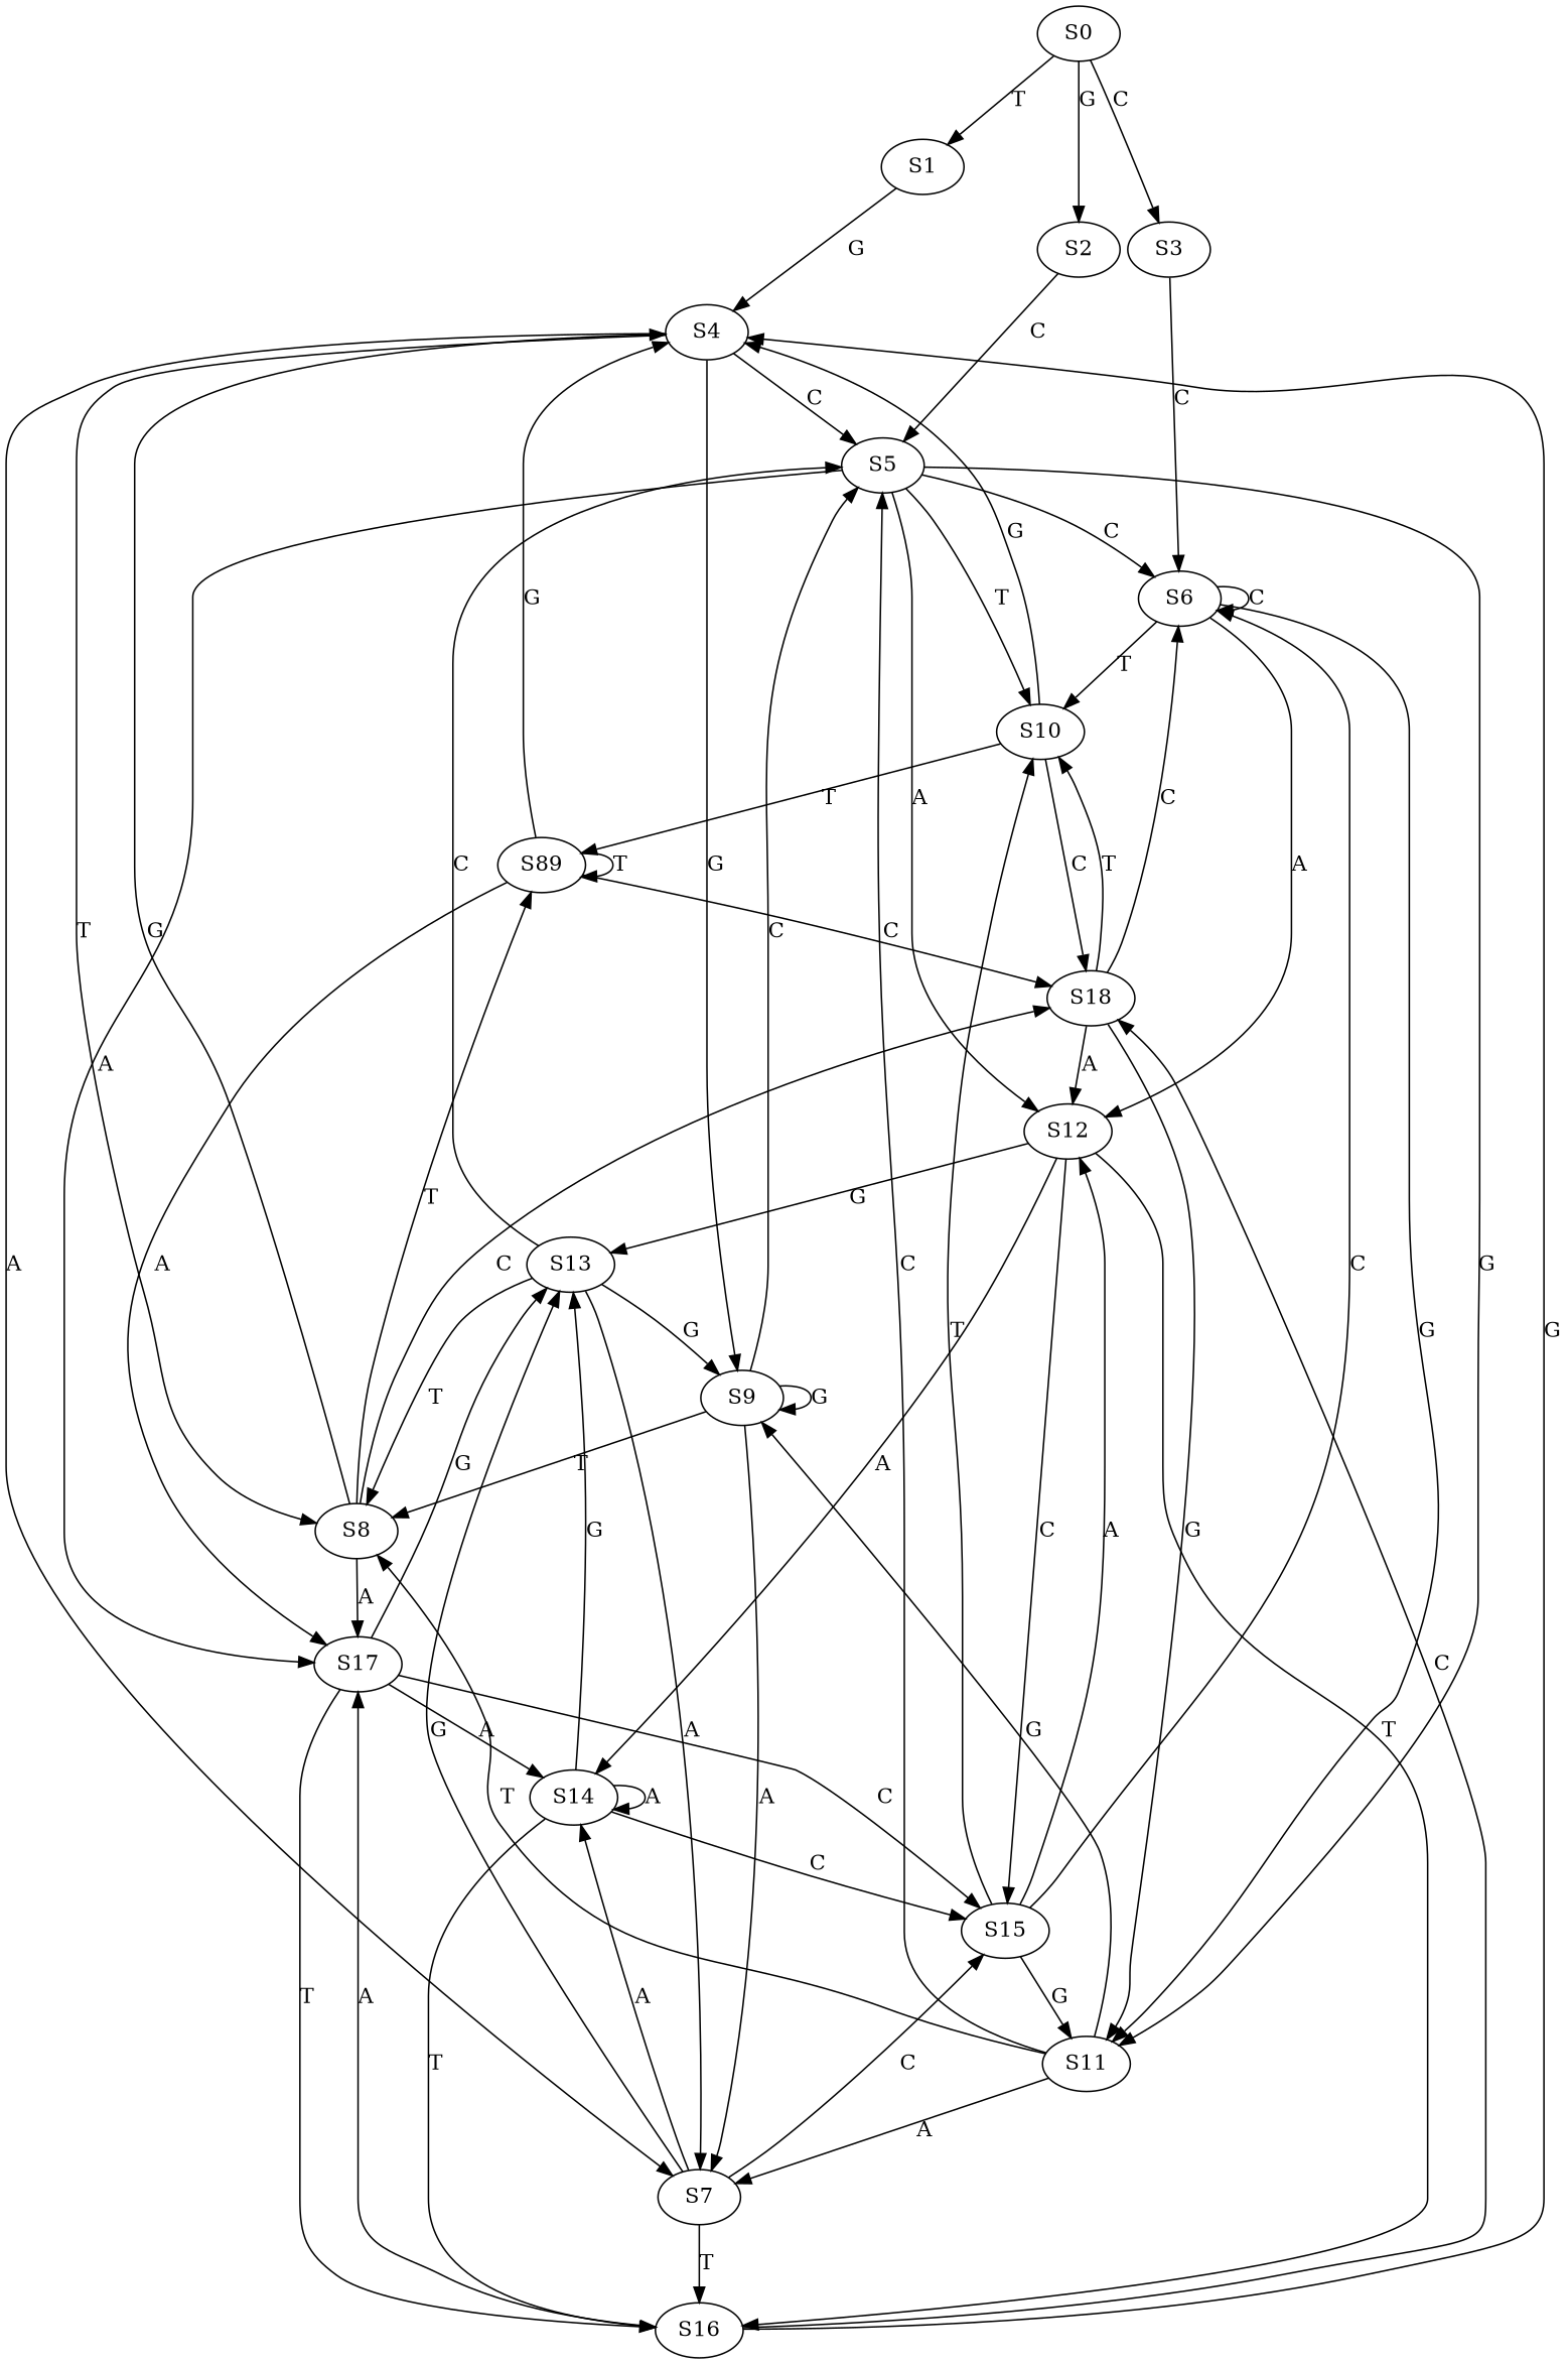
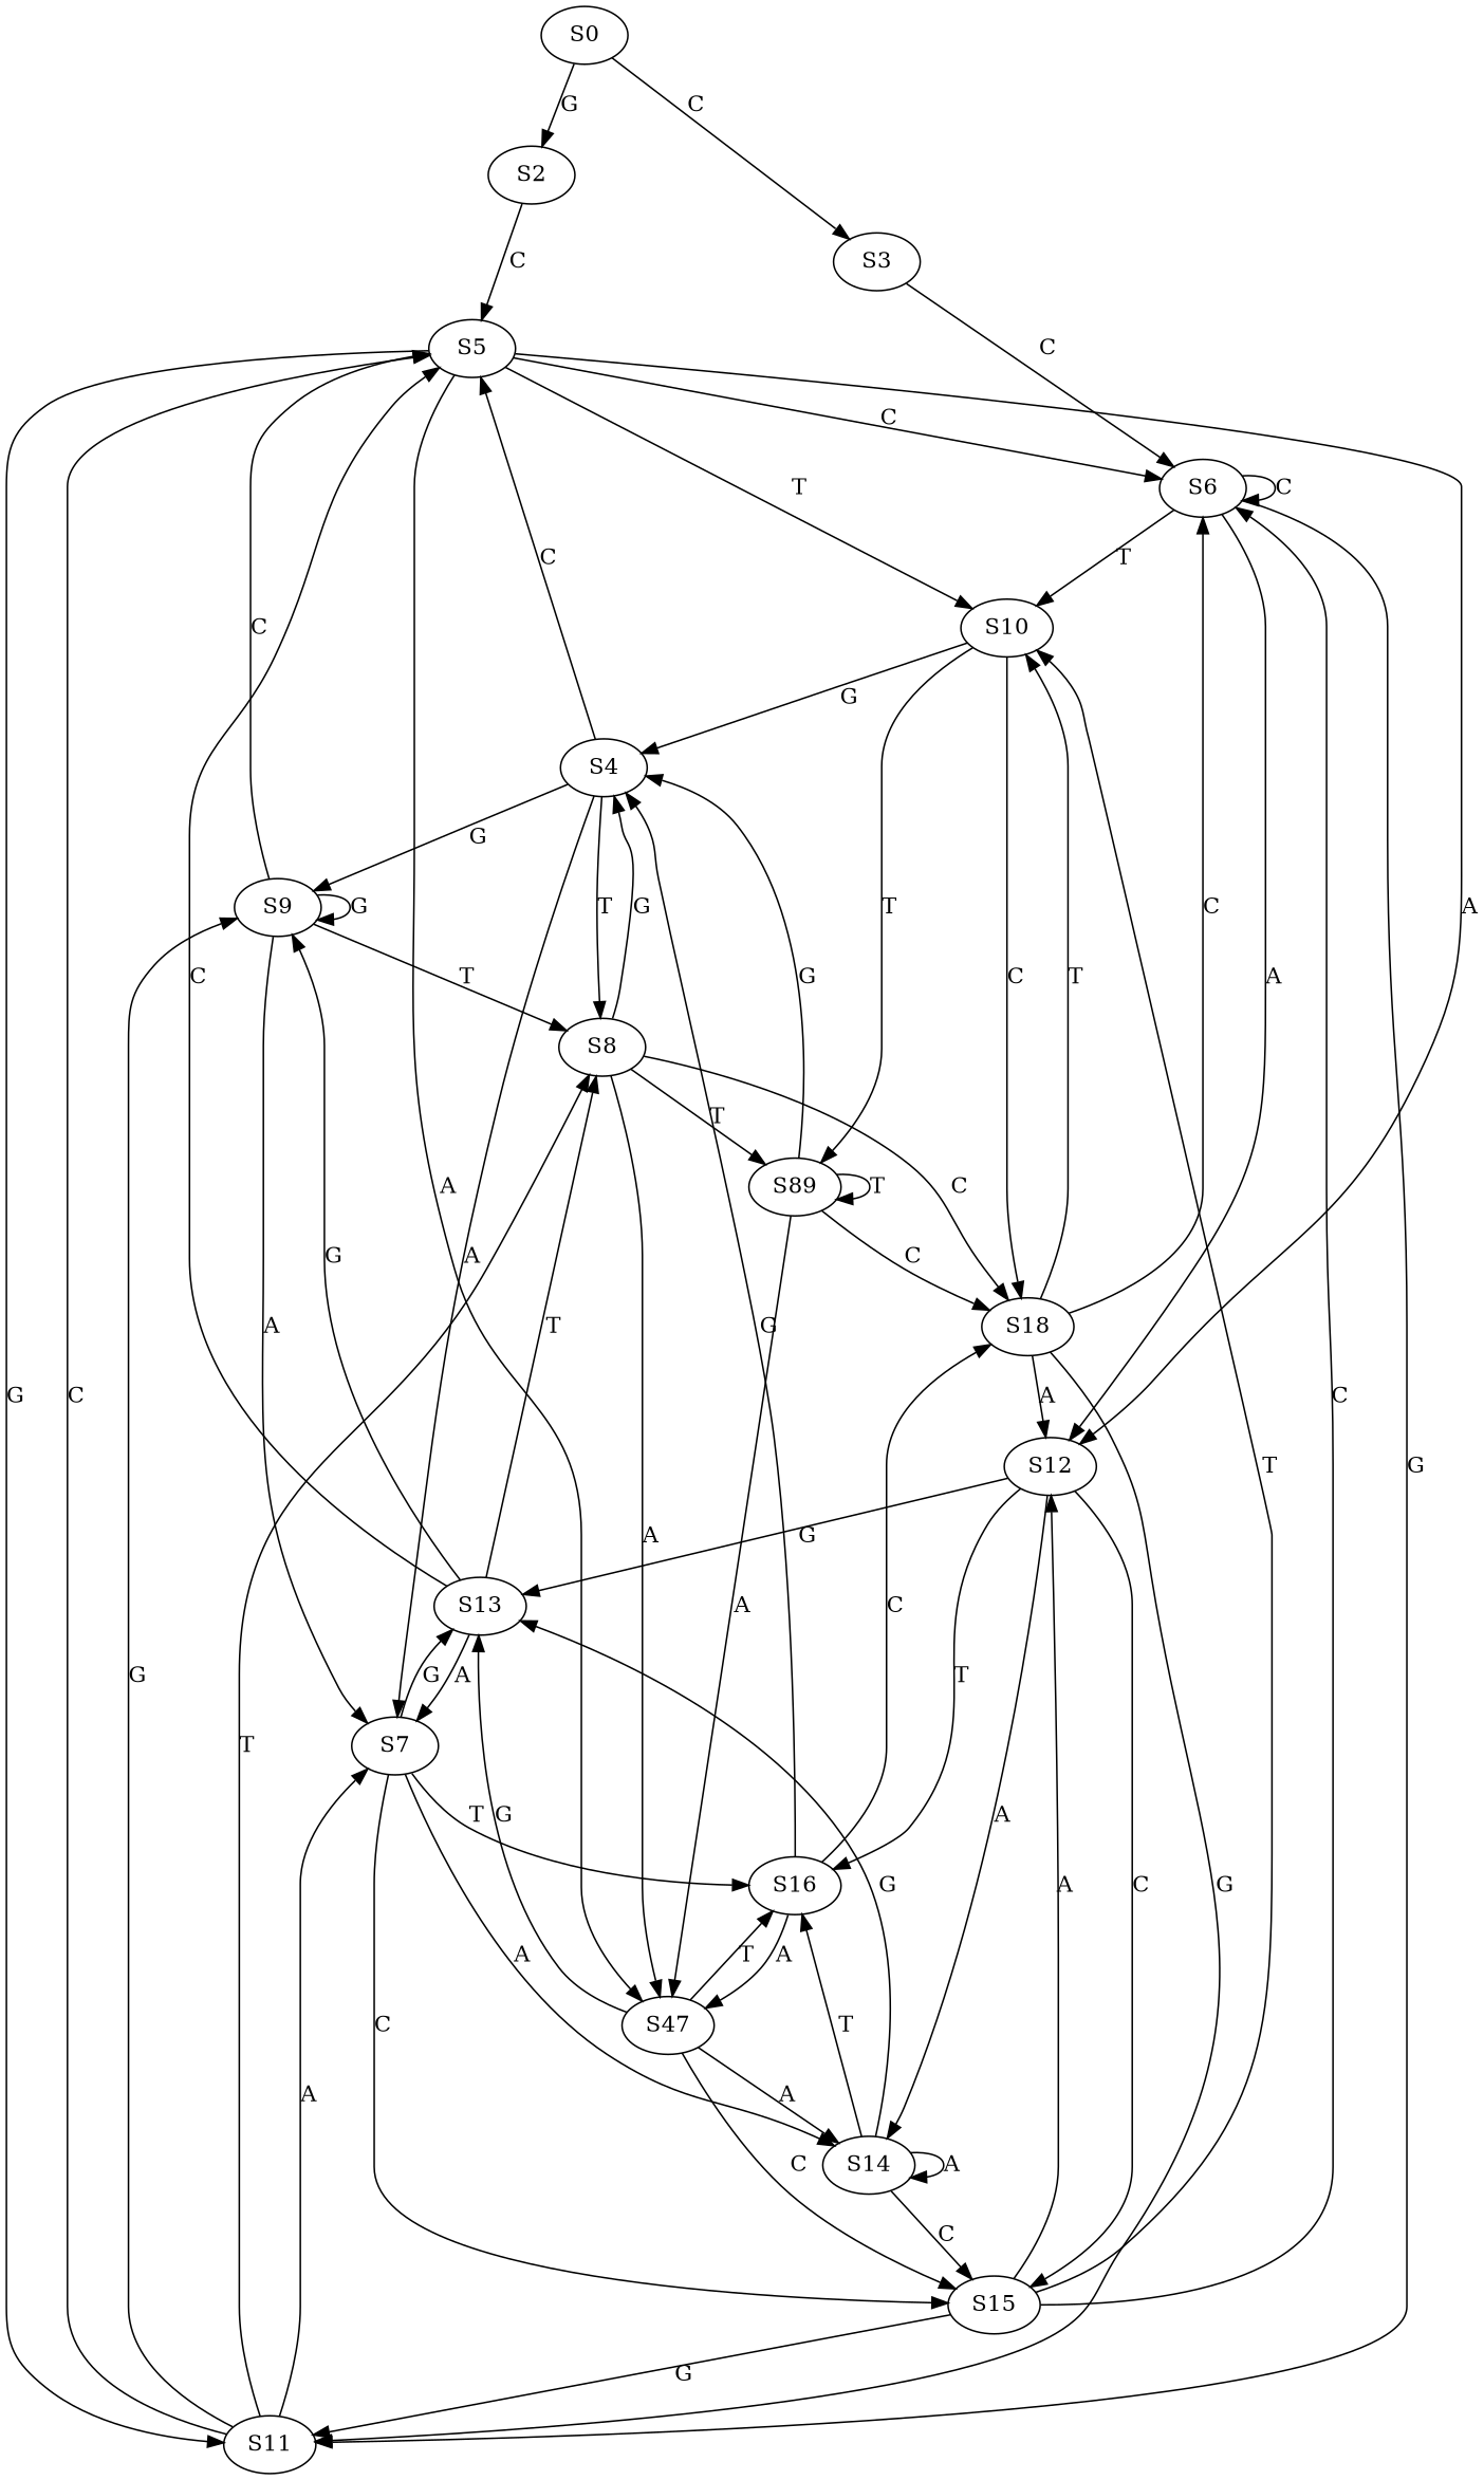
  strict digraph {
    S0
-   S1
    S2
    S3
    S4
    S5
    S6
    S7
    S8
    S9
    S10
    S11
    S12
-   S17
+   S17 [label=S47]
    S13
    S14
    S15
    S16
    S18
    n20 [label=S89]
-   S0 -> S1 [label=T]
    S0 -> S2 [label=G]
    S0 -> S3 [label=C]
-   S1 -> S4 [label=G]
    S2 -> S5 [label=C]
    S3 -> S6 [label=C]
    S4 -> S5 [label=C]
    S4 -> S7 [label=A]
    S4 -> S8 [label=T]
    S4 -> S9 [label=G]
    S5 -> S6 [label=C]
    S5 -> S10 [label=T]
    S5 -> S11 [label=G]
    S5 -> S12 [label=A]
    S5 -> S17 [label=A]
    S6 -> S6 [label=C]
    S6 -> S10 [label=T]
    S6 -> S11 [label=G]
    S6 -> S12 [label=A]
    S7 -> S13 [label=G]
    S7 -> S14 [label=A]
    S7 -> S15 [label=C]
    S7 -> S16 [label=T]
    S8 -> S4 [label=G]
    S8 -> S17 [label=A]
    S8 -> S18 [label=C]
    S8 -> n20 [label=T]
    S9 -> S5 [label=C]
    S9 -> S7 [label=A]
    S9 -> S8 [label=T]
    S9 -> S9 [label=G]
    S10 -> S4 [label=G]
    S10 -> S18 [label=C]
    S10 -> n20 [label=T]
    S11 -> S5 [label=C]
    S11 -> S7 [label=A]
    S11 -> S8 [label=T]
    S11 -> S9 [label=G]
    S12 -> S13 [label=G]
    S12 -> S14 [label=A]
    S12 -> S15 [label=C]
    S12 -> S16 [label=T]
    S17 -> S13 [label=G]
    S17 -> S14 [label=A]
    S17 -> S15 [label=C]
    S17 -> S16 [label=T]
    S13 -> S5 [label=C]
    S13 -> S7 [label=A]
    S13 -> S8 [label=T]
    S13 -> S9 [label=G]
    S14 -> S13 [label=G]
    S14 -> S14 [label=A]
    S14 -> S15 [label=C]
    S14 -> S16 [label=T]
    S15 -> S6 [label=C]
    S15 -> S10 [label=T]
    S15 -> S11 [label=G]
    S15 -> S12 [label=A]
    S16 -> S4 [label=G]
    S16 -> S17 [label=A]
    S16 -> S18 [label=C]
    S18 -> S6 [label=C]
    S18 -> S10 [label=T]
    S18 -> S11 [label=G]
    S18 -> S12 [label=A]
    n20 -> S4 [label=G]
    n20 -> S17 [label=A]
    n20 -> S18 [label=C]
    n20 -> n20 [label=T]
  }
